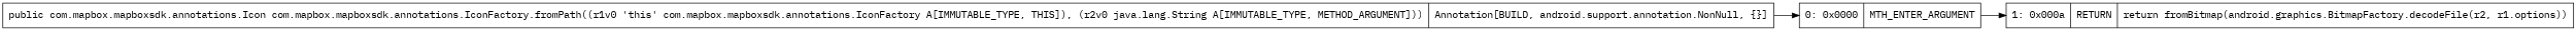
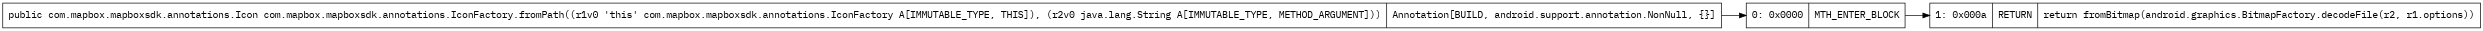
  digraph {
    rankdir=LR
    fontname="IBM Plex Mono"
    node [shape=record fontname="IBM Plex Mono"]
    edge [fontname="IBM Plex Mono"]
-   n1 [label="{0\:\ 0x0000|MTH_ENTER_ARGUMENT\l}"]
+   n1 [label="{0\:\ 0x0000|MTH_ENTER_BLOCK\l}"]
    n2 [label="{1\:\ 0x000a|RETURN\l|return fromBitmap(android.graphics.BitmapFactory.decodeFile(r2, r1.options))\l}"]
    n3 [label="{public com.mapbox.mapboxsdk.annotations.Icon com.mapbox.mapboxsdk.annotations.IconFactory.fromPath((r1v0 'this' com.mapbox.mapboxsdk.annotations.IconFactory A[IMMUTABLE_TYPE, THIS]), (r2v0 java.lang.String A[IMMUTABLE_TYPE, METHOD_ARGUMENT]))  | Annotation[BUILD, android.support.annotation.NonNull, \{\}]\l}"]
    n1 -> n2
    n3 -> n1
  }
